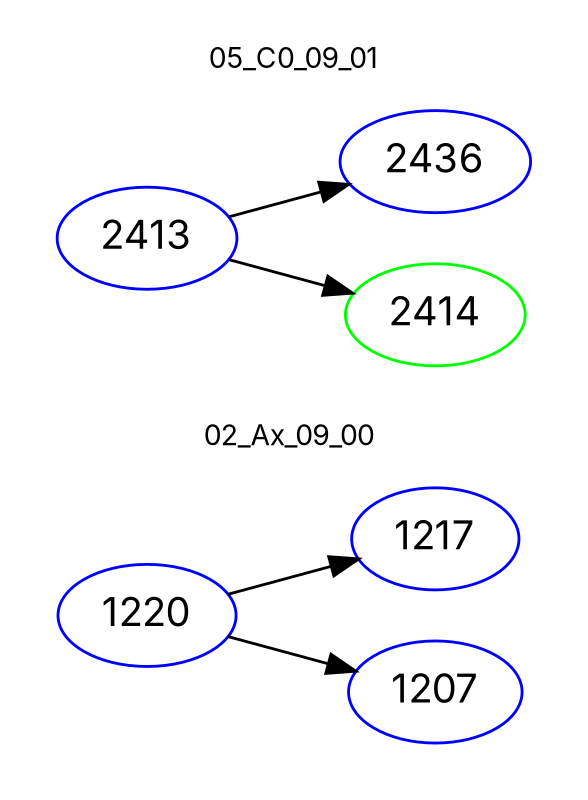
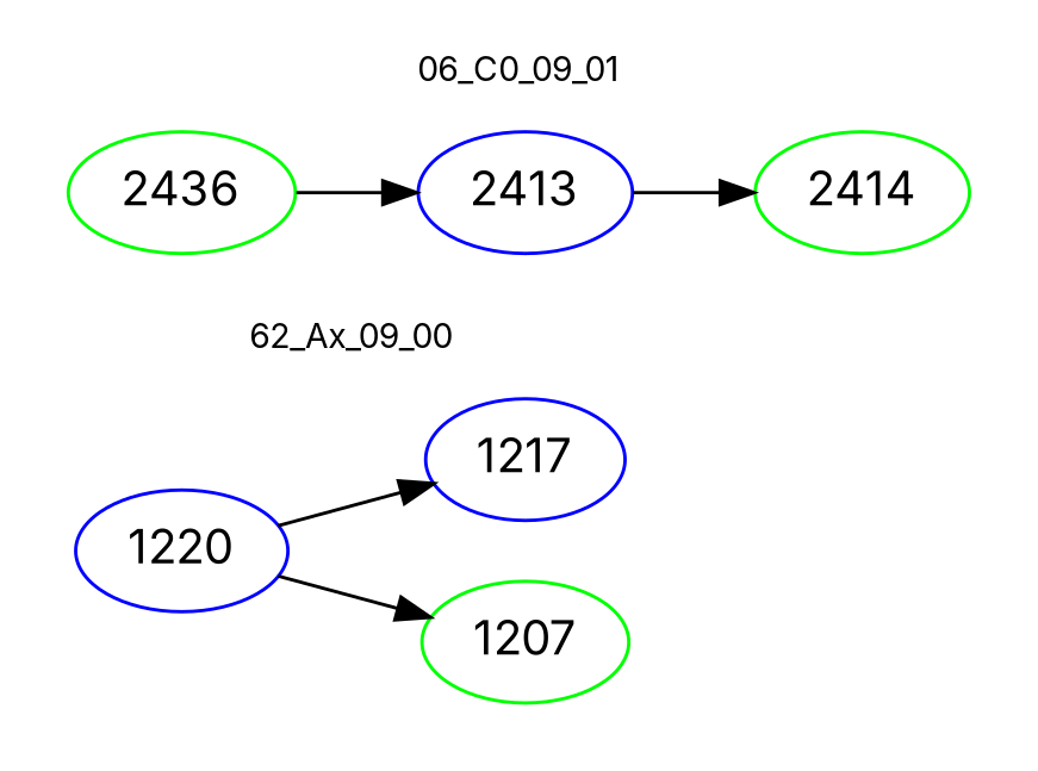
  digraph {
    fontname=Inter
    rankdir=LR
    node [color=blue fontname=Inter]
    edge [color=black fontname=Inter]
    n1 [label=1220]
-   n2 [label=1207]
+   n2 [color=green label=1207]
    n3 [label=1217]
    n4 [label=2413]
    n5 [color=green label=2414]
-   n6 [label=2436]
+   n6 [color=green label=2436]
    subgraph cluster_1 {
      color=white
      fontsize=10
-     label="02_Ax_09_00"
+     label="62_Ax_09_00"
      n1
      n2
      n3
    }
    subgraph cluster_2 {
      color=white
      fontsize=10
-     label="05_C0_09_01"
+     label="06_C0_09_01"
      n4
      n5
      n6
    }
    n1 -> n2
    n1 -> n3
    n4 -> n5
-   n4 -> n6
+   n6 -> n4
  }
